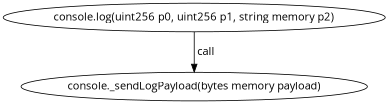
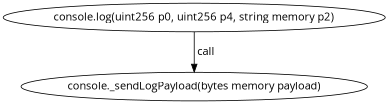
  digraph {
    fontname="Open Sans"
    node [fontname="Open Sans"]
-   "console.log(uint256 p0, uint256 p1, string memory p2)" [height=0.5 width=6.2]
+   "console.log(uint256 p0, uint256 p1, string memory p2)" [height=0.5 width=6.2 label="console.log(uint256 p0, uint256 p4, string memory p2)"]
    "console._sendLogPayload(bytes memory payload)" [height=0.5 width=5.7372]
    "console.log(uint256 p0, uint256 p1, string memory p2)" -> "console._sendLogPayload(bytes memory payload)" [label=" call" fontname="Open Sans"]
  }
